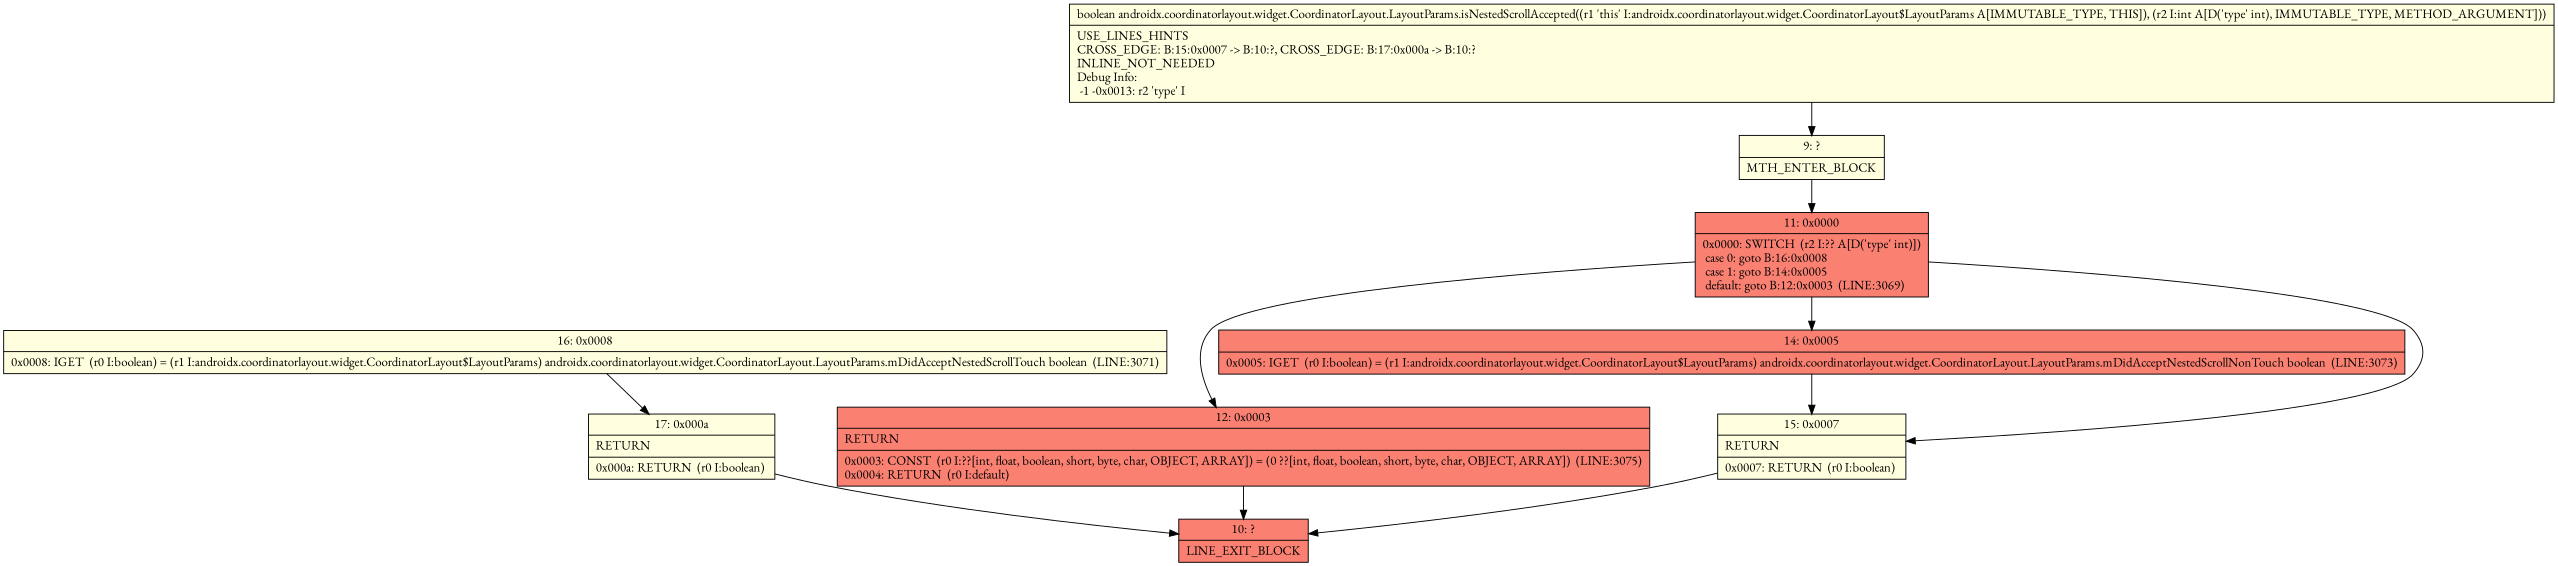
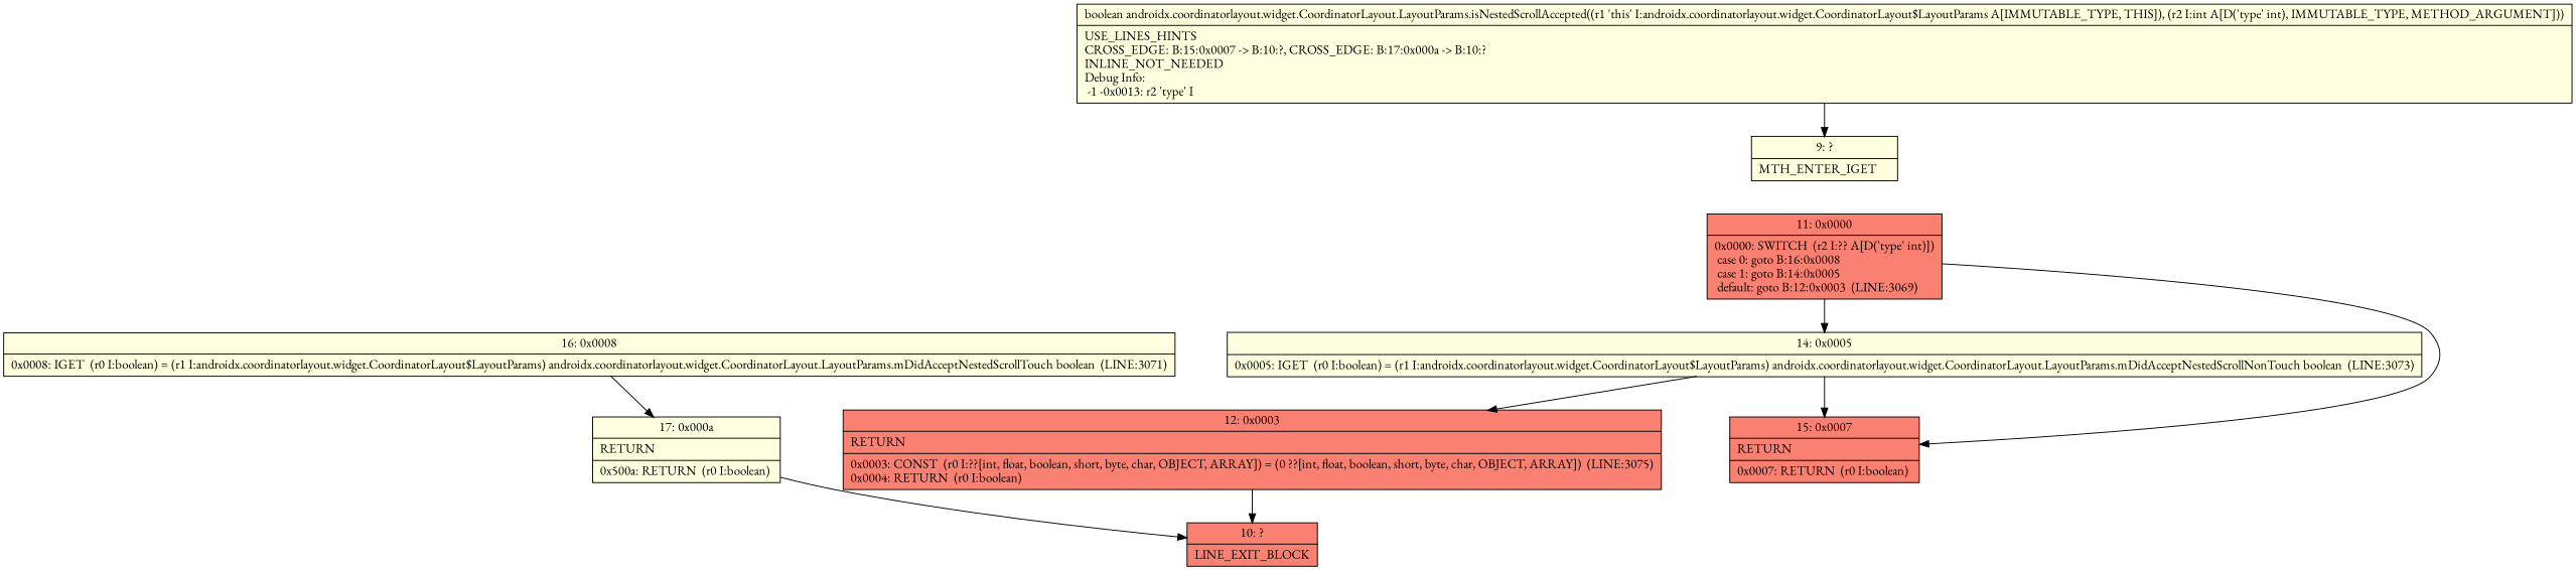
  digraph {
    fontname="EB Garamond"
    node [fillcolor=salmon fontname="EB Garamond" shape=record style=filled]
    edge [fontname="EB Garamond"]
-   n1 [fillcolor=lightyellow label="{9\:\ ?|MTH_ENTER_BLOCK\l}"]
+   n1 [fillcolor=lightyellow label="{9\:\ ?|MTH_ENTER_IGET\l}"]
    n2 [label="{11\:\ 0x0000|0x0000: SWITCH  (r2 I:?? A[D('type' int)])\l case 0: goto B:16:0x0008\l case 1: goto B:14:0x0005\l default: goto B:12:0x0003  (LINE:3069)\l}"]
-   n3 [label="{12\:\ 0x0003|RETURN\l|0x0003: CONST  (r0 I:??[int, float, boolean, short, byte, char, OBJECT, ARRAY]) = (0 ??[int, float, boolean, short, byte, char, OBJECT, ARRAY])  (LINE:3075)\l0x0004: RETURN  (r0 I:default) \l}"]
-   n4 [label="{14\:\ 0x0005|0x0005: IGET  (r0 I:boolean) = (r1 I:androidx.coordinatorlayout.widget.CoordinatorLayout$LayoutParams) androidx.coordinatorlayout.widget.CoordinatorLayout.LayoutParams.mDidAcceptNestedScrollNonTouch boolean  (LINE:3073)\l}"]
-   n5 [fillcolor=lightyellow label="{15\:\ 0x0007|RETURN\l|0x0007: RETURN  (r0 I:boolean) \l}"]
+   n3 [label="{12\:\ 0x0003|RETURN\l|0x0003: CONST  (r0 I:??[int, float, boolean, short, byte, char, OBJECT, ARRAY]) = (0 ??[int, float, boolean, short, byte, char, OBJECT, ARRAY])  (LINE:3075)\l0x0004: RETURN  (r0 I:boolean) \l}"]
+   n4 [fillcolor=lightyellow label="{14\:\ 0x0005|0x0005: IGET  (r0 I:boolean) = (r1 I:androidx.coordinatorlayout.widget.CoordinatorLayout$LayoutParams) androidx.coordinatorlayout.widget.CoordinatorLayout.LayoutParams.mDidAcceptNestedScrollNonTouch boolean  (LINE:3073)\l}"]
+   n5 [label="{15\:\ 0x0007|RETURN\l|0x0007: RETURN  (r0 I:boolean) \l}"]
    n6 [label="{10\:\ ?|LINE_EXIT_BLOCK\l}"]
    n7 [fillcolor=lightyellow label="{16\:\ 0x0008|0x0008: IGET  (r0 I:boolean) = (r1 I:androidx.coordinatorlayout.widget.CoordinatorLayout$LayoutParams) androidx.coordinatorlayout.widget.CoordinatorLayout.LayoutParams.mDidAcceptNestedScrollTouch boolean  (LINE:3071)\l}"]
-   n8 [fillcolor=lightyellow label="{17\:\ 0x000a|RETURN\l|0x000a: RETURN  (r0 I:boolean) \l}"]
+   n8 [fillcolor=lightyellow label="{17\:\ 0x000a|RETURN\l|0x500a: RETURN  (r0 I:boolean) \l}"]
    n9 [fillcolor=lightyellow label="{boolean androidx.coordinatorlayout.widget.CoordinatorLayout.LayoutParams.isNestedScrollAccepted((r1 'this' I:androidx.coordinatorlayout.widget.CoordinatorLayout$LayoutParams A[IMMUTABLE_TYPE, THIS]), (r2 I:int A[D('type' int), IMMUTABLE_TYPE, METHOD_ARGUMENT]))  | USE_LINES_HINTS\lCROSS_EDGE: B:15:0x0007 \-\> B:10:?, CROSS_EDGE: B:17:0x000a \-\> B:10:?\lINLINE_NOT_NEEDED\lDebug Info:\l  \-1 \-0x0013: r2 'type' I\l}"]
-   n1 -> n2
-   n2 -> n3
+   n4 -> n3
    n2 -> n4
    n2 -> n5
    n3 -> n6
    n4 -> n5
-   n5 -> n6
    n7 -> n8
    n8 -> n6
    n9 -> n1
  }
